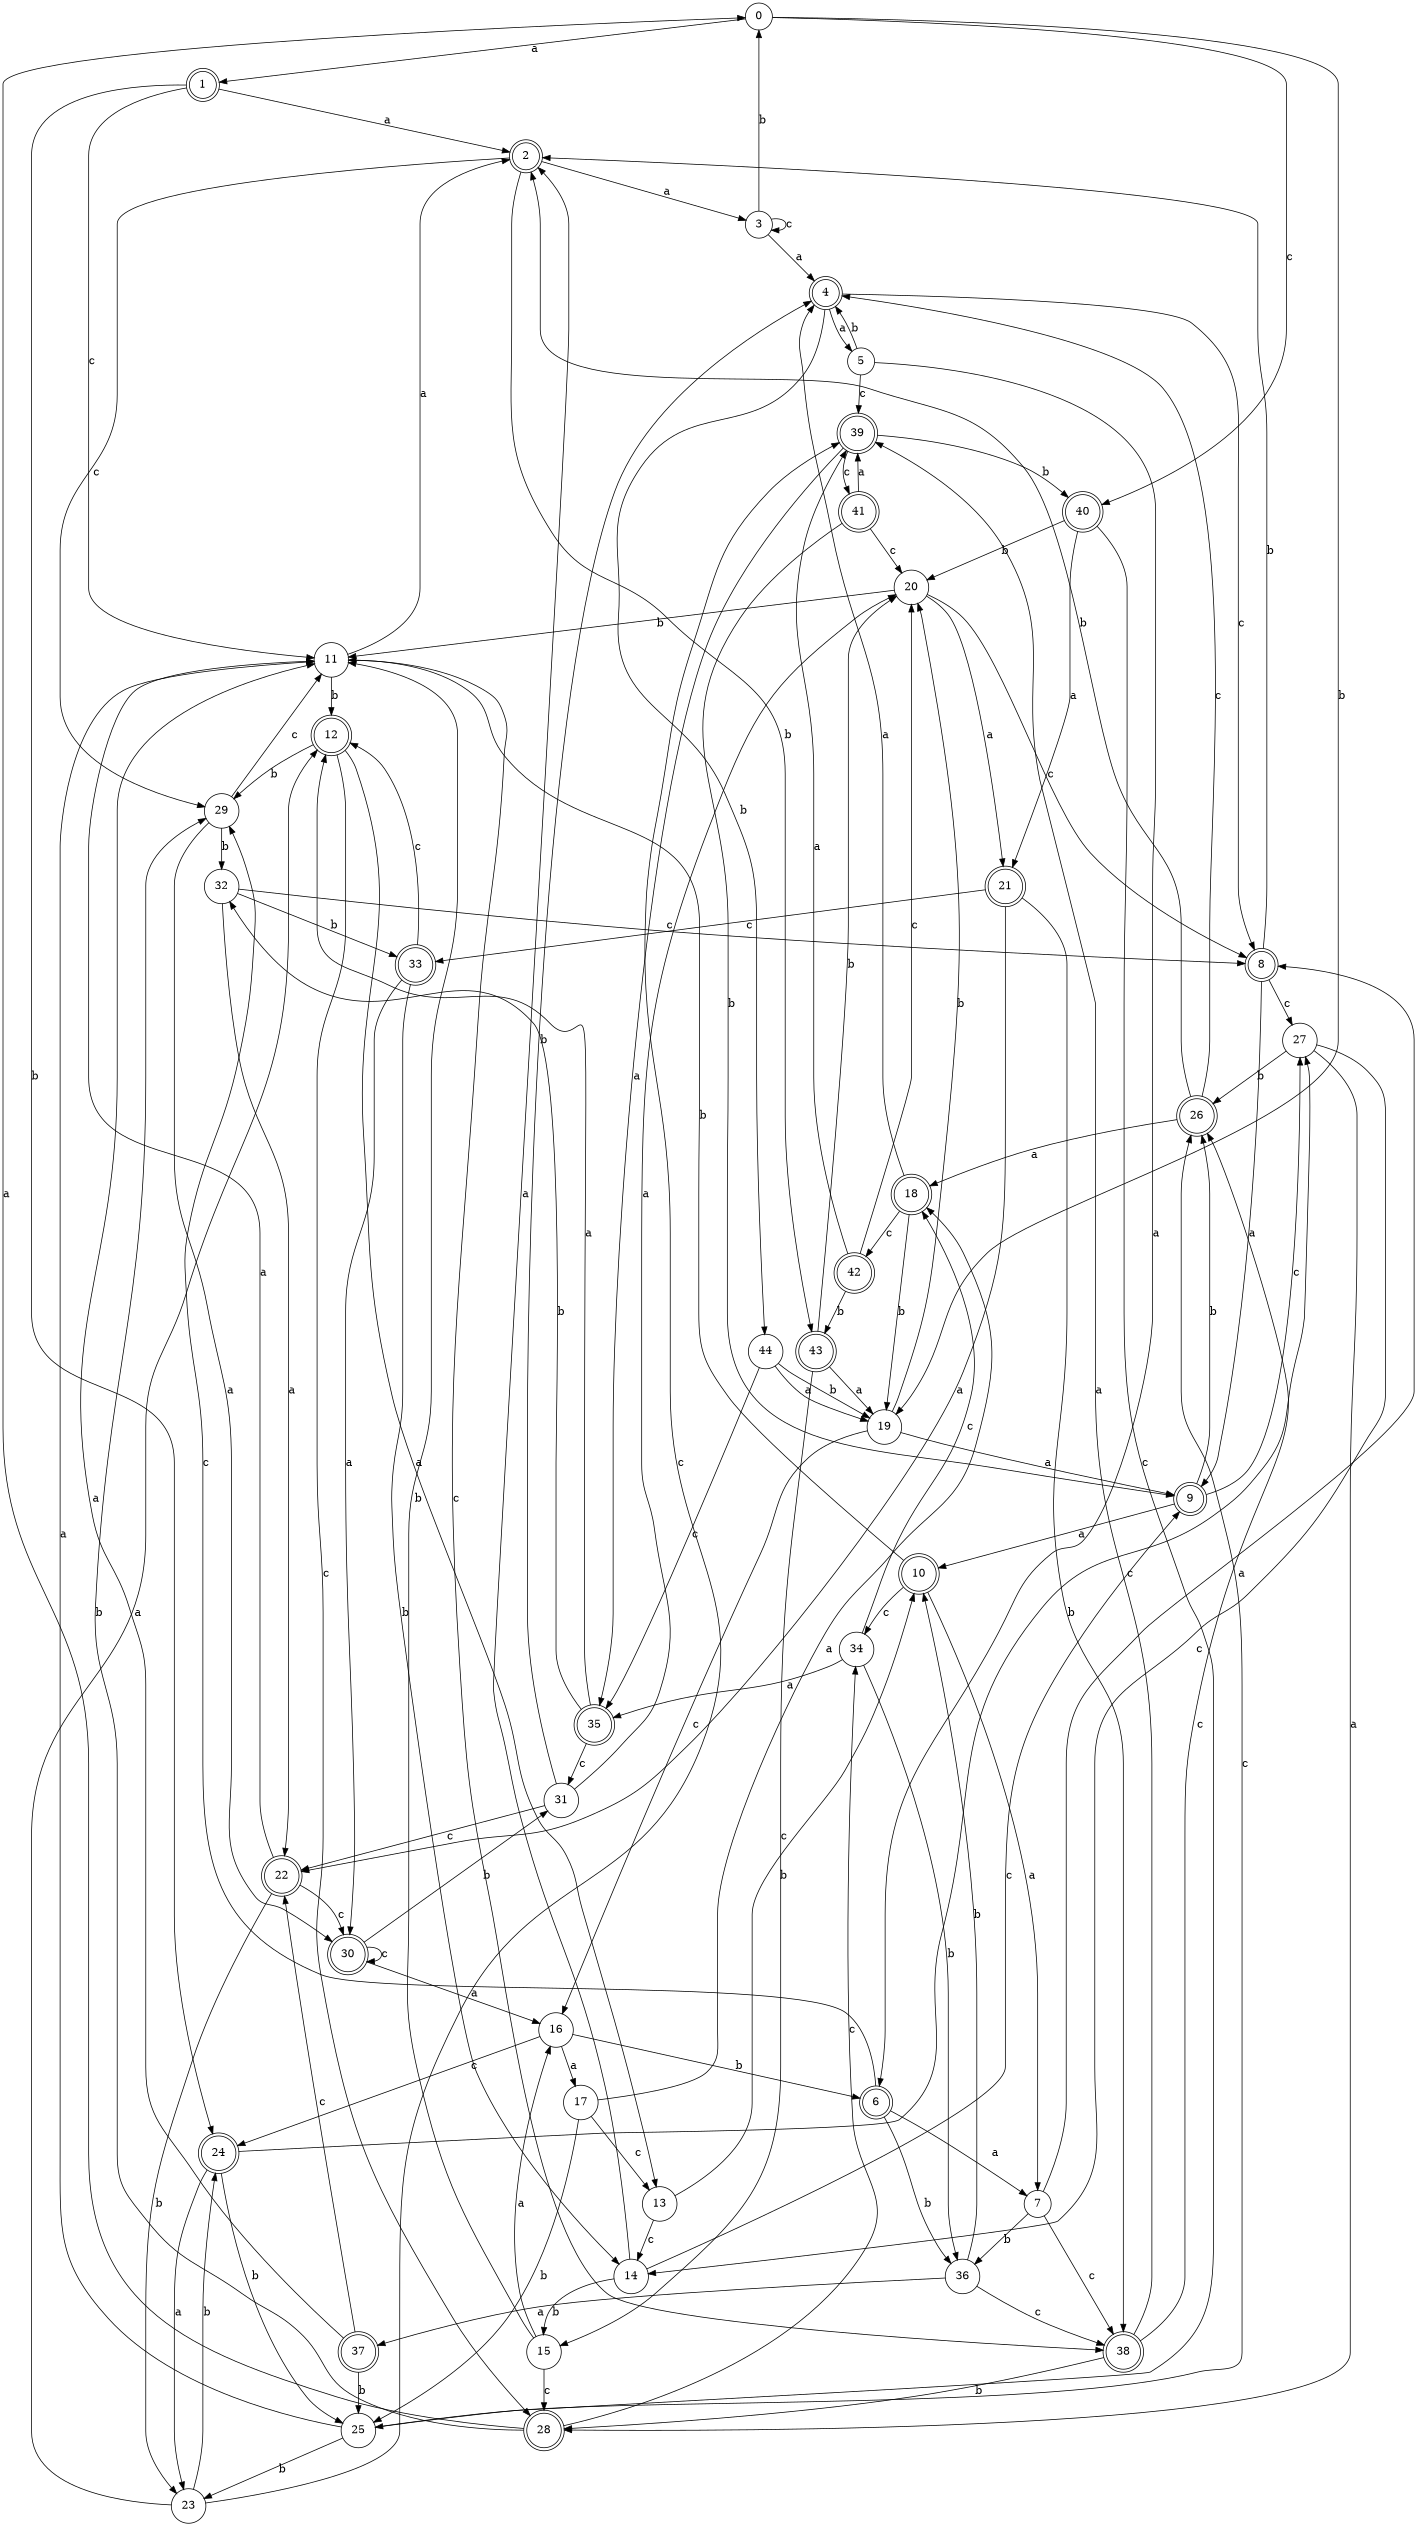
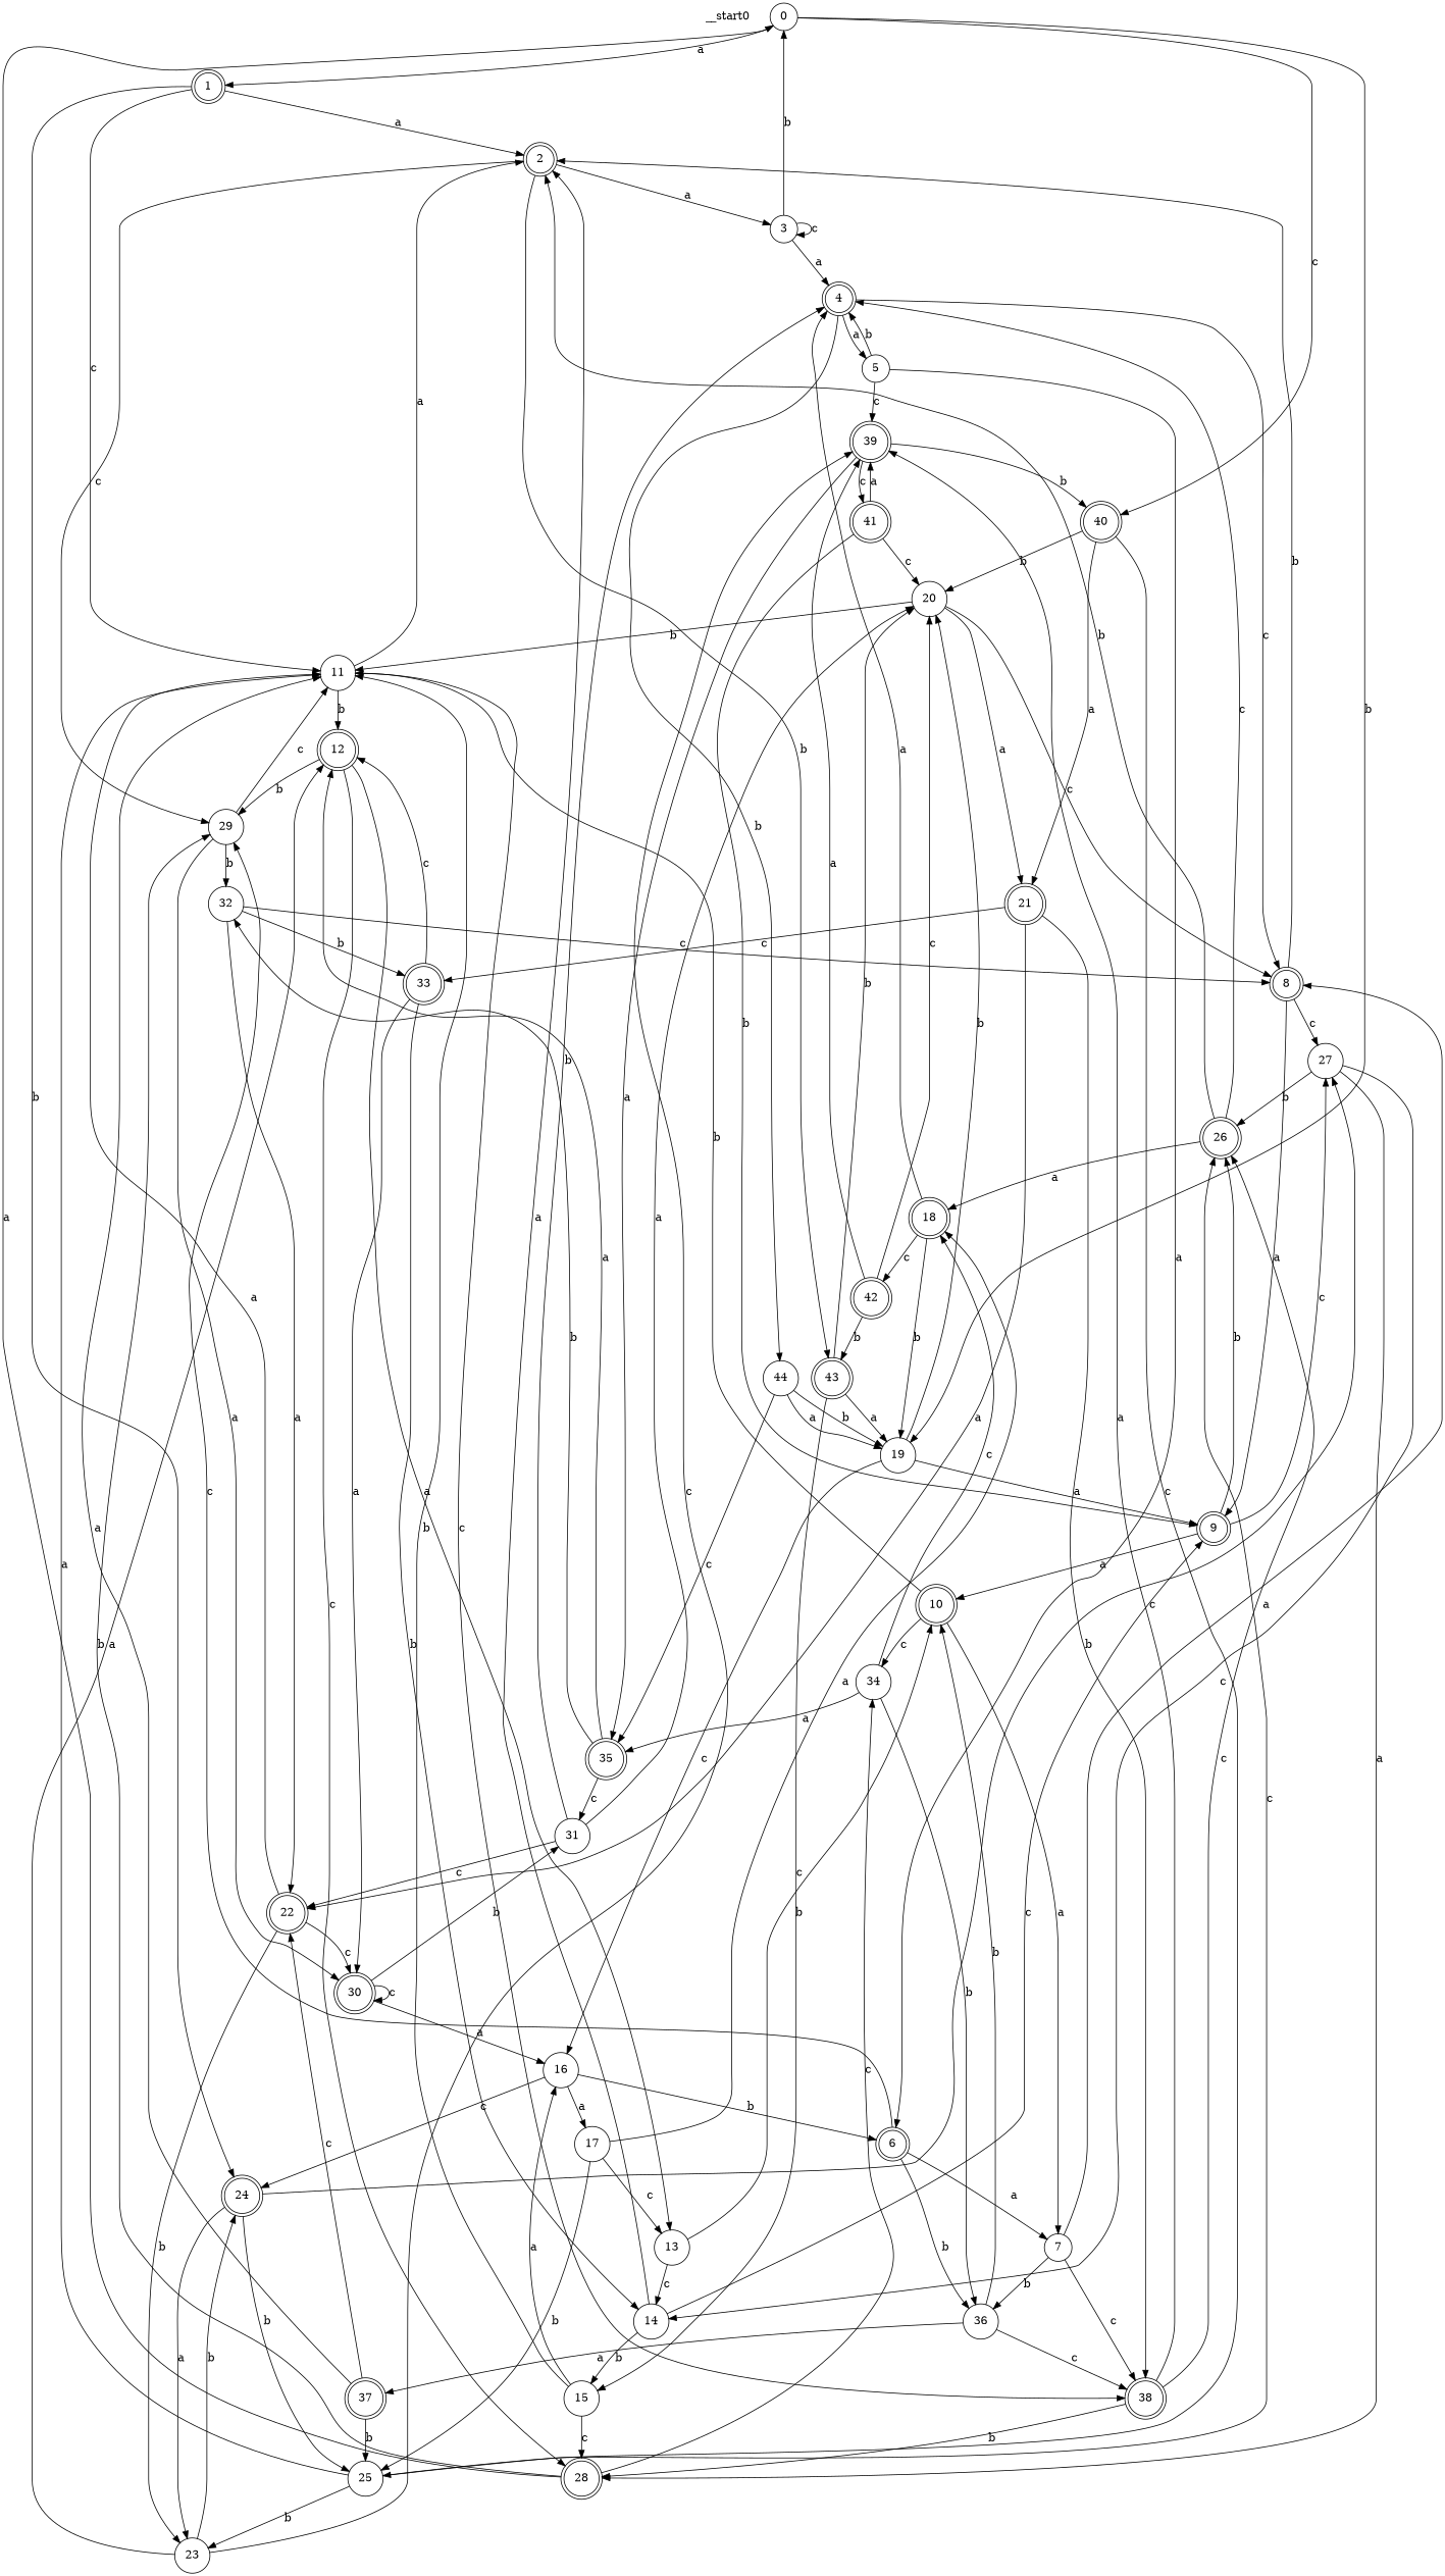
  digraph {
    rankdir=TB
    node [shape=doublecircle color=black fillcolor=white style="rounded,filled"]
+   __start0 [shape=none color="" fillcolor="" style=""]
    n2 [label=0 shape=circle style=filled]
    n3 [label=1]
    n4 [label=19 shape=circle style=filled]
    n5 [label=40]
    n6 [label=2]
    n7 [label=11 shape=circle style=filled]
    n8 [label=24]
    n9 [label=9]
    n10 [label=16 shape=circle style=filled]
    n11 [label=20 shape=circle style=filled]
    n12 [label=25 shape=circle style=filled]
    n13 [label=21]
    n14 [label=3 shape=circle style=filled]
    n15 [label=29 shape=circle style=filled]
    n16 [label=43]
    n17 [label=38]
    n18 [label=12]
    n19 [label=27 shape=circle style=filled]
    n20 [label=23 shape=circle style=filled]
    n21 [label=4]
    n22 [label=30]
    n23 [label=32 shape=circle style=filled]
    n24 [label=15 shape=circle style=filled]
    n25 [label=5 shape=circle style=filled]
    n26 [label=8]
    n27 [label=44 shape=circle style=filled]
    n28 [label=6]
    n29 [label=39]
    n30 [label=35]
    n31 [label=7 shape=circle style=filled]
    n32 [label=36 shape=circle style=filled]
    n33 [label=41]
    n34 [label=10]
    n35 [label=37]
    n36 [label=26]
    n37 [label=28]
    n38 [label=14 shape=circle style=filled]
    n39 [label=34 shape=circle style=filled]
    n40 [label=18]
    n41 [label=13 shape=circle style=filled]
    n42 [label=17 shape=circle style=filled]
    n43 [label=42]
    n44 [label=22]
    n45 [label=33]
    n46 [label=31 shape=circle style=filled]
    n2 -> n3 [label=a]
    n2 -> n4 [label=b]
    n2 -> n5 [label=c]
    n3 -> n6 [label=a]
    n3 -> n7 [label=c]
    n3 -> n8 [label=b]
    n4 -> n9 [label=a]
    n4 -> n10 [label=c]
    n4 -> n11 [label=b]
    n5 -> n11 [label=b]
    n5 -> n12 [label=c]
    n5 -> n13 [label=a]
    n6 -> n14 [label=a]
    n6 -> n15 [label=c]
    n6 -> n16 [label=b]
    n7 -> n6 [label=a]
    n7 -> n17 [label=c]
    n7 -> n18 [label=b]
    n8 -> n12 [label=b]
    n8 -> n19 [label=c]
    n8 -> n20 [label=a]
    n9 -> n19 [label=c]
    n9 -> n34 [label=a]
    n9 -> n36 [label=b]
    n10 -> n8 [label=c]
    n10 -> n28 [label=b]
    n10 -> n42 [label=a]
    n11 -> n7 [label=b]
    n11 -> n13 [label=a]
    n11 -> n26 [label=c]
    n12 -> n7 [label=a]
    n12 -> n20 [label=b]
    n12 -> n36 [label=c]
    n13 -> n17 [label=b]
    n13 -> n44 [label=a]
    n13 -> n45 [label=c]
    n14 -> n2 [label=b]
    n14 -> n14 [label=c]
    n14 -> n21 [label=a]
    n15 -> n7 [label=c]
    n15 -> n22 [label=a]
    n15 -> n23 [label=b]
    n16 -> n4 [label=a]
    n16 -> n11 [label=b]
    n16 -> n24 [label=c]
    n17 -> n29 [label=a]
    n17 -> n36 [label=c]
    n17 -> n37 [label=b]
    n18 -> n15 [label=b]
    n18 -> n37 [label=c]
    n18 -> n41 [label=a]
    n19 -> n36 [label=b]
    n19 -> n37 [label=a]
    n19 -> n38 [label=c]
    n20 -> n8 [label=b]
    n20 -> n18 [label=a]
    n20 -> n29 [label=c]
    n21 -> n25 [label=a]
    n21 -> n26 [label=c]
    n21 -> n27 [label=b]
    n22 -> n10 [label=a]
    n22 -> n22 [label=c]
    n22 -> n46 [label=b]
    n23 -> n26 [label=c]
    n23 -> n44 [label=a]
    n23 -> n45 [label=b]
    n24 -> n7 [label=b]
    n24 -> n10 [label=a]
    n24 -> n37 [label=c]
    n25 -> n21 [label=b]
    n25 -> n28 [label=a]
    n25 -> n29 [label=c]
    n26 -> n6 [label=b]
    n26 -> n9 [label=a]
    n26 -> n19 [label=c]
    n27 -> n4 [label=a]
    n27 -> n4 [label=b]
    n27 -> n30 [label=c]
    n28 -> n15 [label=c]
    n28 -> n31 [label=a]
    n28 -> n32 [label=b]
    n29 -> n5 [label=b]
    n29 -> n30 [label=a]
    n29 -> n33 [label=c]
    n30 -> n18 [label=a]
    n30 -> n23 [label=b]
    n30 -> n46 [label=c]
    n31 -> n17 [label=c]
    n31 -> n26 [label=a]
    n31 -> n32 [label=b]
    n32 -> n17 [label=c]
    n32 -> n34 [label=b]
    n32 -> n35 [label=a]
    n33 -> n9 [label=b]
    n33 -> n11 [label=c]
    n33 -> n29 [label=a]
    n34 -> n7 [label=b]
    n34 -> n31 [label=a]
    n34 -> n39 [label=c]
    n35 -> n7 [label=a]
    n35 -> n12 [label=b]
    n35 -> n44 [label=c]
    n36 -> n6 [label=b]
    n36 -> n21 [label=c]
    n36 -> n40 [label=a]
    n37 -> n2 [label=a]
    n37 -> n15 [label=b]
    n37 -> n39 [label=c]
    n38 -> n6 [label=a]
    n38 -> n9 [label=c]
    n38 -> n24 [label=b]
    n39 -> n30 [label=a]
    n39 -> n32 [label=b]
    n39 -> n40 [label=c]
    n40 -> n4 [label=b]
    n40 -> n21 [label=a]
    n40 -> n43 [label=c]
    n41 -> n34 [label=b]
    n41 -> n38 [label=c]
    n42 -> n12 [label=b]
    n42 -> n40 [label=a]
    n42 -> n41 [label=c]
    n43 -> n11 [label=c]
    n43 -> n16 [label=b]
    n43 -> n29 [label=a]
    n44 -> n7 [label=a]
    n44 -> n20 [label=b]
    n44 -> n22 [label=c]
    n45 -> n18 [label=c]
    n45 -> n22 [label=a]
    n45 -> n38 [label=b]
    n46 -> n11 [label=a]
    n46 -> n21 [label=b]
    n46 -> n44 [label=c]
  }
